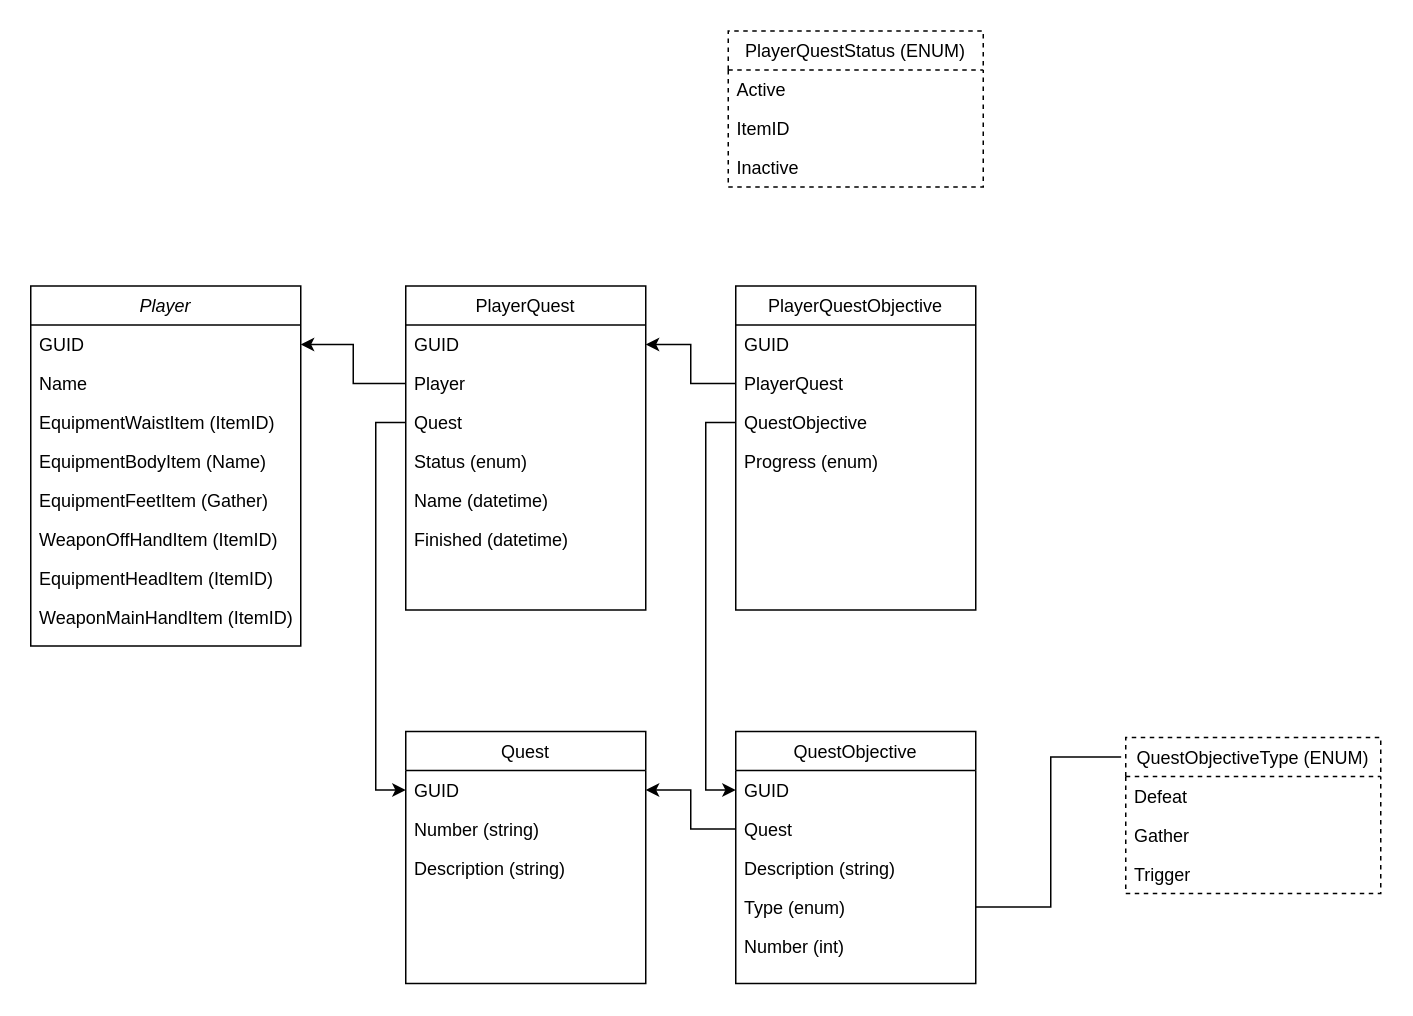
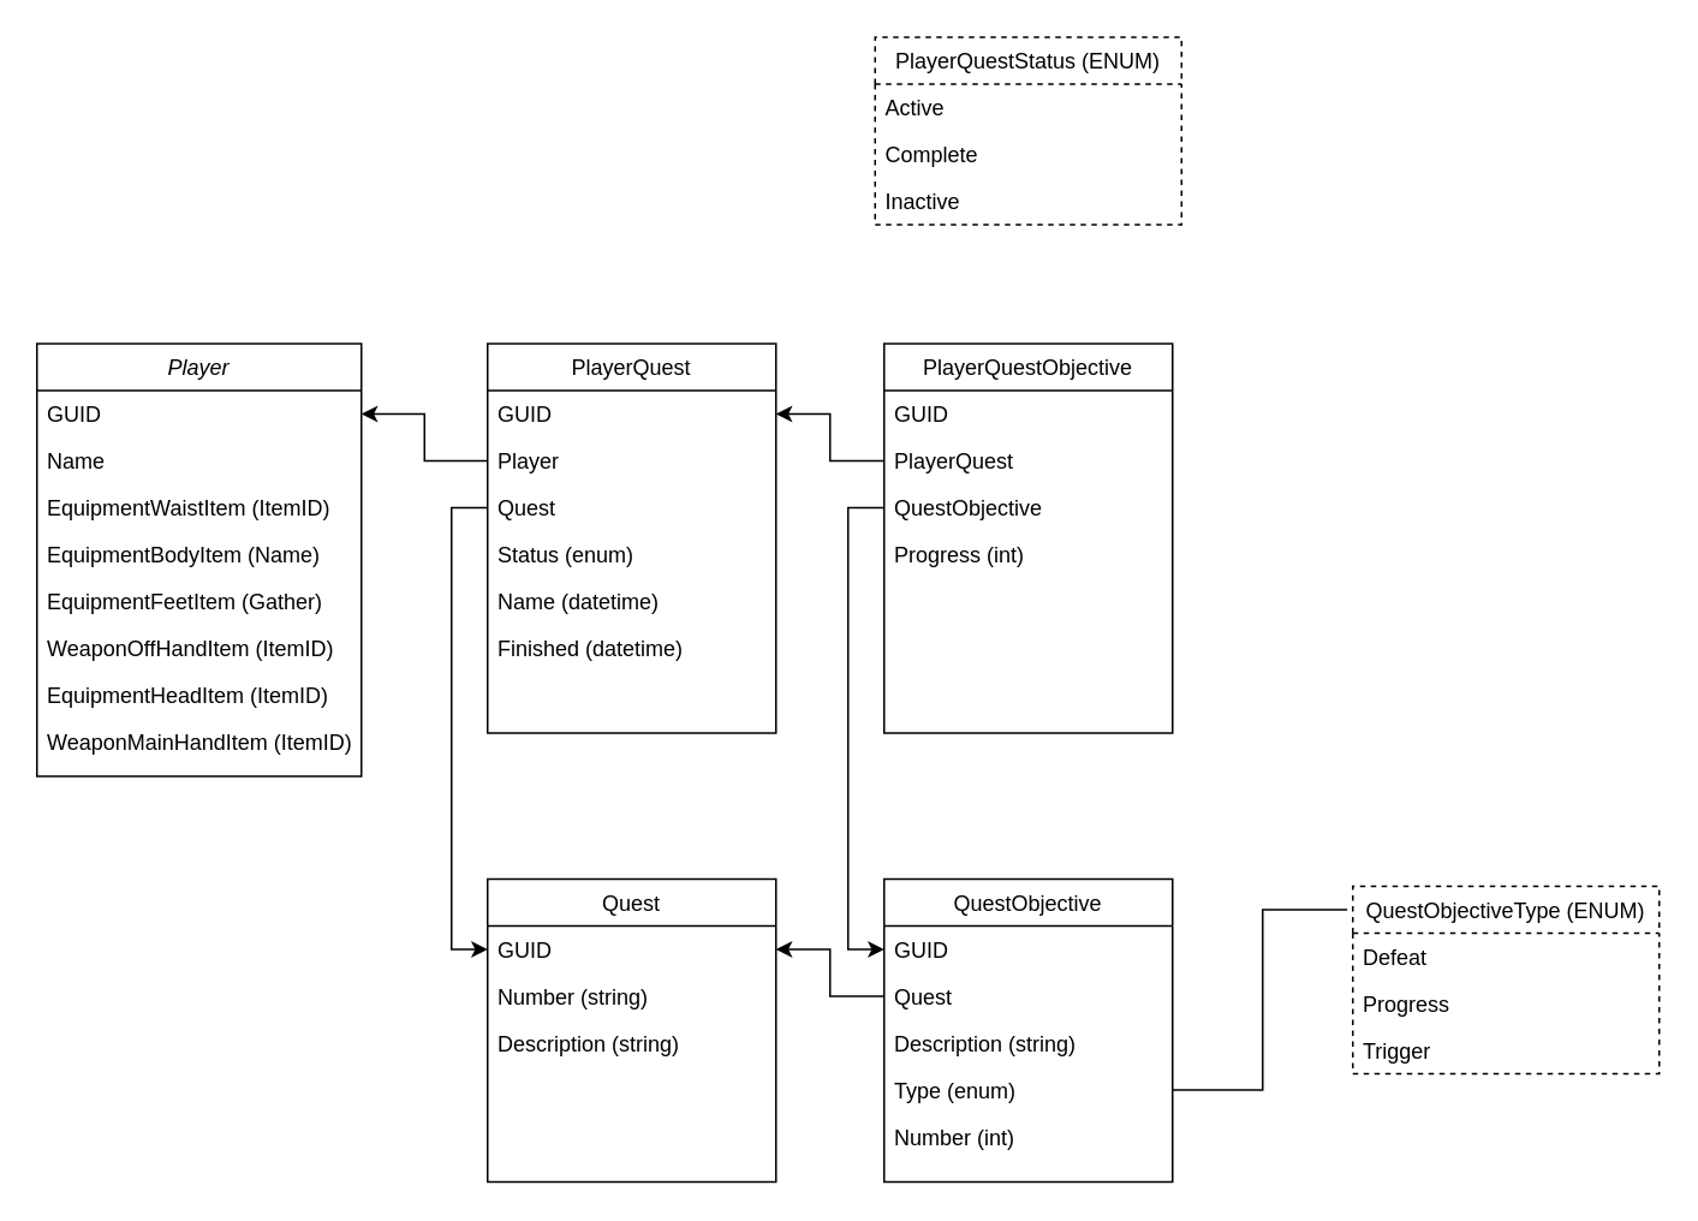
  <mxCell id="0" />
  <mxCell id="1" parent="0" />
  <mxCell id="2" value="Player" style="swimlane;fontStyle=2;align=center;verticalAlign=top;childLayout=stackLayout;horizontal=1;startSize=26;horizontalStack=0;resizeParent=1;resizeLast=0;collapsible=1;marginBottom=0;rounded=0;shadow=0;strokeWidth=1;" parent="1" vertex="1"><mxGeometry x="20" y="190" width="180" height="240" as="geometry"><mxRectangle x="230" y="140" width="160" height="26" as="alternateBounds" /></mxGeometry></mxCell>
  <mxCell id="3" value="GUID" style="text;align=left;verticalAlign=top;spacingLeft=4;spacingRight=4;overflow=hidden;rotatable=0;points=[[0,0.5],[1,0.5]];portConstraint=eastwest;" parent="2" vertex="1"><mxGeometry y="26" width="180" height="26" as="geometry" /></mxCell>
  <mxCell id="4" value="Name" style="text;align=left;verticalAlign=top;spacingLeft=4;spacingRight=4;overflow=hidden;rotatable=0;points=[[0,0.5],[1,0.5]];portConstraint=eastwest;" parent="2" vertex="1"><mxGeometry y="52" width="180" height="26" as="geometry" /></mxCell>
  <mxCell id="5" value="EquipmentWaistItem (ItemID)" style="text;align=left;verticalAlign=top;spacingLeft=4;spacingRight=4;overflow=hidden;rotatable=0;points=[[0,0.5],[1,0.5]];portConstraint=eastwest;" parent="2" vertex="1"><mxGeometry y="78" width="180" height="26" as="geometry" /></mxCell>
  <mxCell id="6" value="EquipmentBodyItem (Name)" style="text;align=left;verticalAlign=top;spacingLeft=4;spacingRight=4;overflow=hidden;rotatable=0;points=[[0,0.5],[1,0.5]];portConstraint=eastwest;" parent="2" vertex="1"><mxGeometry y="104" width="180" height="26" as="geometry" /></mxCell>
  <mxCell id="7" value="EquipmentFeetItem (Gather)" style="text;align=left;verticalAlign=top;spacingLeft=4;spacingRight=4;overflow=hidden;rotatable=0;points=[[0,0.5],[1,0.5]];portConstraint=eastwest;" parent="2" vertex="1"><mxGeometry y="130" width="180" height="26" as="geometry" /></mxCell>
  <mxCell id="8" value="WeaponOffHandItem (ItemID)" style="text;align=left;verticalAlign=top;spacingLeft=4;spacingRight=4;overflow=hidden;rotatable=0;points=[[0,0.5],[1,0.5]];portConstraint=eastwest;" parent="2" vertex="1"><mxGeometry y="156" width="180" height="26" as="geometry" /></mxCell>
  <mxCell id="9" value="EquipmentHeadItem (ItemID)" style="text;align=left;verticalAlign=top;spacingLeft=4;spacingRight=4;overflow=hidden;rotatable=0;points=[[0,0.5],[1,0.5]];portConstraint=eastwest;" parent="2" vertex="1"><mxGeometry y="182" width="180" height="26" as="geometry" /></mxCell>
  <mxCell id="10" value="WeaponMainHandItem (ItemID)" style="text;align=left;verticalAlign=top;spacingLeft=4;spacingRight=4;overflow=hidden;rotatable=0;points=[[0,0.5],[1,0.5]];portConstraint=eastwest;" parent="2" vertex="1"><mxGeometry y="208" width="180" height="26" as="geometry" /></mxCell>
  <mxCell id="11" value="PlayerQuest" style="swimlane;fontStyle=0;align=center;verticalAlign=top;childLayout=stackLayout;horizontal=1;startSize=26;horizontalStack=0;resizeParent=1;resizeLast=0;collapsible=1;marginBottom=0;rounded=0;shadow=0;strokeWidth=1;" parent="1" vertex="1"><mxGeometry x="270" y="190" width="160" height="216" as="geometry"><mxRectangle x="550" y="140" width="160" height="26" as="alternateBounds" /></mxGeometry></mxCell>
  <mxCell id="12" value="GUID" style="text;align=left;verticalAlign=top;spacingLeft=4;spacingRight=4;overflow=hidden;rotatable=0;points=[[0,0.5],[1,0.5]];portConstraint=eastwest;" parent="11" vertex="1"><mxGeometry y="26" width="160" height="26" as="geometry" /></mxCell>
  <mxCell id="13" value="Player" style="text;align=left;verticalAlign=top;spacingLeft=4;spacingRight=4;overflow=hidden;rotatable=0;points=[[0,0.5],[1,0.5]];portConstraint=eastwest;" parent="11" vertex="1"><mxGeometry y="52" width="160" height="26" as="geometry" /></mxCell>
  <mxCell id="14" value="Quest" style="text;align=left;verticalAlign=top;spacingLeft=4;spacingRight=4;overflow=hidden;rotatable=0;points=[[0,0.5],[1,0.5]];portConstraint=eastwest;rounded=0;shadow=0;html=0;" parent="11" vertex="1"><mxGeometry y="78" width="160" height="26" as="geometry" /></mxCell>
  <mxCell id="15" value="Status (enum)" style="text;align=left;verticalAlign=top;spacingLeft=4;spacingRight=4;overflow=hidden;rotatable=0;points=[[0,0.5],[1,0.5]];portConstraint=eastwest;rounded=0;shadow=0;html=0;" parent="11" vertex="1"><mxGeometry y="104" width="160" height="26" as="geometry" /></mxCell>
  <mxCell id="16" value="Name (datetime)" style="text;align=left;verticalAlign=top;spacingLeft=4;spacingRight=4;overflow=hidden;rotatable=0;points=[[0,0.5],[1,0.5]];portConstraint=eastwest;rounded=0;shadow=0;html=0;" parent="11" vertex="1"><mxGeometry y="130" width="160" height="26" as="geometry" /></mxCell>
  <mxCell id="17" value="Finished (datetime)" style="text;align=left;verticalAlign=top;spacingLeft=4;spacingRight=4;overflow=hidden;rotatable=0;points=[[0,0.5],[1,0.5]];portConstraint=eastwest;rounded=0;shadow=0;html=0;" parent="11" vertex="1"><mxGeometry y="156" width="160" height="26" as="geometry" /></mxCell>
  <mxCell id="18" value="Quest" style="swimlane;fontStyle=0;align=center;verticalAlign=top;childLayout=stackLayout;horizontal=1;startSize=26;horizontalStack=0;resizeParent=1;resizeLast=0;collapsible=1;marginBottom=0;rounded=0;shadow=0;strokeWidth=1;" parent="1" vertex="1"><mxGeometry x="270" y="487" width="160" height="168" as="geometry"><mxRectangle x="340" y="380" width="170" height="26" as="alternateBounds" /></mxGeometry></mxCell>
  <mxCell id="19" value="GUID" style="text;align=left;verticalAlign=top;spacingLeft=4;spacingRight=4;overflow=hidden;rotatable=0;points=[[0,0.5],[1,0.5]];portConstraint=eastwest;" parent="18" vertex="1"><mxGeometry y="26" width="160" height="26" as="geometry" /></mxCell>
  <mxCell id="20" value="Number (string)" style="text;align=left;verticalAlign=top;spacingLeft=4;spacingRight=4;overflow=hidden;rotatable=0;points=[[0,0.5],[1,0.5]];portConstraint=eastwest;" parent="18" vertex="1"><mxGeometry y="52" width="160" height="26" as="geometry" /></mxCell>
  <mxCell id="21" value="Description (string)" style="text;align=left;verticalAlign=top;spacingLeft=4;spacingRight=4;overflow=hidden;rotatable=0;points=[[0,0.5],[1,0.5]];portConstraint=eastwest;" parent="18" vertex="1"><mxGeometry y="78" width="160" height="26" as="geometry" /></mxCell>
  <mxCell id="22" value="QuestObjective" style="swimlane;fontStyle=0;align=center;verticalAlign=top;childLayout=stackLayout;horizontal=1;startSize=26;horizontalStack=0;resizeParent=1;resizeLast=0;collapsible=1;marginBottom=0;rounded=0;shadow=0;strokeWidth=1;" parent="1" vertex="1"><mxGeometry x="490" y="487" width="160" height="168" as="geometry"><mxRectangle x="340" y="380" width="170" height="26" as="alternateBounds" /></mxGeometry></mxCell>
  <mxCell id="23" value="GUID" style="text;align=left;verticalAlign=top;spacingLeft=4;spacingRight=4;overflow=hidden;rotatable=0;points=[[0,0.5],[1,0.5]];portConstraint=eastwest;" parent="22" vertex="1"><mxGeometry y="26" width="160" height="26" as="geometry" /></mxCell>
  <mxCell id="24" value="Quest" style="text;align=left;verticalAlign=top;spacingLeft=4;spacingRight=4;overflow=hidden;rotatable=0;points=[[0,0.5],[1,0.5]];portConstraint=eastwest;" parent="22" vertex="1"><mxGeometry y="52" width="160" height="26" as="geometry" /></mxCell>
  <mxCell id="25" value="Description (string)" style="text;align=left;verticalAlign=top;spacingLeft=4;spacingRight=4;overflow=hidden;rotatable=0;points=[[0,0.5],[1,0.5]];portConstraint=eastwest;" parent="22" vertex="1"><mxGeometry y="78" width="160" height="26" as="geometry" /></mxCell>
  <mxCell id="26" value="Type (enum)" style="text;align=left;verticalAlign=top;spacingLeft=4;spacingRight=4;overflow=hidden;rotatable=0;points=[[0,0.5],[1,0.5]];portConstraint=eastwest;" parent="22" vertex="1"><mxGeometry y="104" width="160" height="26" as="geometry" /></mxCell>
  <mxCell id="27" value="Number (int)" style="text;align=left;verticalAlign=top;spacingLeft=4;spacingRight=4;overflow=hidden;rotatable=0;points=[[0,0.5],[1,0.5]];portConstraint=eastwest;" parent="22" vertex="1"><mxGeometry y="130" width="160" height="26" as="geometry" /></mxCell>
  <mxCell id="28" value="QuestObjectiveType (ENUM)" style="swimlane;fontStyle=0;childLayout=stackLayout;horizontal=1;startSize=26;horizontalStack=0;resizeParent=1;resizeParentMax=0;resizeLast=0;collapsible=1;marginBottom=0;dashed=1;" parent="1" vertex="1"><mxGeometry x="750" y="491" width="170" height="104" as="geometry" /></mxCell>
  <mxCell id="29" value="Defeat" style="text;strokeColor=none;fillColor=none;align=left;verticalAlign=top;spacingLeft=4;spacingRight=4;overflow=hidden;rotatable=0;points=[[0,0.5],[1,0.5]];portConstraint=eastwest;dashed=1;" parent="28" vertex="1"><mxGeometry y="26" width="170" height="26" as="geometry" /></mxCell>
- <mxCell id="30" value="Gather" style="text;strokeColor=none;fillColor=none;align=left;verticalAlign=top;spacingLeft=4;spacingRight=4;overflow=hidden;rotatable=0;points=[[0,0.5],[1,0.5]];portConstraint=eastwest;dashed=1;" parent="28" vertex="1"><mxGeometry y="52" width="170" height="26" as="geometry" /></mxCell>
+ <mxCell id="30" value="Progress" style="text;strokeColor=none;fillColor=none;align=left;verticalAlign=top;spacingLeft=4;spacingRight=4;overflow=hidden;rotatable=0;points=[[0,0.5],[1,0.5]];portConstraint=eastwest;dashed=1;" parent="28" vertex="1"><mxGeometry y="52" width="170" height="26" as="geometry" /></mxCell>
  <mxCell id="31" value="Trigger" style="text;strokeColor=none;fillColor=none;align=left;verticalAlign=top;spacingLeft=4;spacingRight=4;overflow=hidden;rotatable=0;points=[[0,0.5],[1,0.5]];portConstraint=eastwest;dashed=1;" parent="28" vertex="1"><mxGeometry y="78" width="170" height="26" as="geometry" /></mxCell>
  <mxCell id="32" style="edgeStyle=orthogonalEdgeStyle;rounded=0;orthogonalLoop=1;jettySize=auto;html=1;entryX=-0.018;entryY=0.125;entryDx=0;entryDy=0;entryPerimeter=0;endArrow=none;" parent="1" source="26" target="28" edge="1"><mxGeometry relative="1" as="geometry" /></mxCell>
  <mxCell id="33" value="PlayerQuestObjective" style="swimlane;fontStyle=0;align=center;verticalAlign=top;childLayout=stackLayout;horizontal=1;startSize=26;horizontalStack=0;resizeParent=1;resizeLast=0;collapsible=1;marginBottom=0;rounded=0;shadow=0;strokeWidth=1;" parent="1" vertex="1"><mxGeometry x="490" y="190" width="160" height="216" as="geometry"><mxRectangle x="550" y="140" width="160" height="26" as="alternateBounds" /></mxGeometry></mxCell>
  <mxCell id="34" value="GUID" style="text;align=left;verticalAlign=top;spacingLeft=4;spacingRight=4;overflow=hidden;rotatable=0;points=[[0,0.5],[1,0.5]];portConstraint=eastwest;" parent="33" vertex="1"><mxGeometry y="26" width="160" height="26" as="geometry" /></mxCell>
  <mxCell id="35" value="PlayerQuest" style="text;align=left;verticalAlign=top;spacingLeft=4;spacingRight=4;overflow=hidden;rotatable=0;points=[[0,0.5],[1,0.5]];portConstraint=eastwest;" parent="33" vertex="1"><mxGeometry y="52" width="160" height="26" as="geometry" /></mxCell>
  <mxCell id="36" value="QuestObjective" style="text;align=left;verticalAlign=top;spacingLeft=4;spacingRight=4;overflow=hidden;rotatable=0;points=[[0,0.5],[1,0.5]];portConstraint=eastwest;" parent="33" vertex="1"><mxGeometry y="78" width="160" height="26" as="geometry" /></mxCell>
- <mxCell id="37" value="Progress (enum)" style="text;align=left;verticalAlign=top;spacingLeft=4;spacingRight=4;overflow=hidden;rotatable=0;points=[[0,0.5],[1,0.5]];portConstraint=eastwest;" parent="33" vertex="1"><mxGeometry y="104" width="160" height="26" as="geometry" /></mxCell>
+ <mxCell id="37" value="Progress (int)" style="text;align=left;verticalAlign=top;spacingLeft=4;spacingRight=4;overflow=hidden;rotatable=0;points=[[0,0.5],[1,0.5]];portConstraint=eastwest;" parent="33" vertex="1"><mxGeometry y="104" width="160" height="26" as="geometry" /></mxCell>
  <mxCell id="38" style="edgeStyle=orthogonalEdgeStyle;rounded=0;orthogonalLoop=1;jettySize=auto;html=1;entryX=1;entryY=0.5;entryDx=0;entryDy=0;" parent="1" source="13" target="3" edge="1"><mxGeometry relative="1" as="geometry" /></mxCell>
  <mxCell id="39" style="edgeStyle=orthogonalEdgeStyle;rounded=0;orthogonalLoop=1;jettySize=auto;html=1;entryX=0;entryY=0.5;entryDx=0;entryDy=0;" parent="1" source="14" target="19" edge="1"><mxGeometry relative="1" as="geometry" /></mxCell>
  <mxCell id="40" style="edgeStyle=orthogonalEdgeStyle;rounded=0;orthogonalLoop=1;jettySize=auto;html=1;entryX=1;entryY=0.5;entryDx=0;entryDy=0;" parent="1" source="35" target="12" edge="1"><mxGeometry relative="1" as="geometry" /></mxCell>
  <mxCell id="41" style="edgeStyle=orthogonalEdgeStyle;rounded=0;orthogonalLoop=1;jettySize=auto;html=1;entryX=1;entryY=0.5;entryDx=0;entryDy=0;" parent="1" source="24" target="19" edge="1"><mxGeometry relative="1" as="geometry" /></mxCell>
  <mxCell id="42" style="edgeStyle=orthogonalEdgeStyle;rounded=0;orthogonalLoop=1;jettySize=auto;html=1;entryX=0;entryY=0.5;entryDx=0;entryDy=0;" parent="1" source="36" target="23" edge="1"><mxGeometry relative="1" as="geometry" /></mxCell>
  <mxCell id="43" value="PlayerQuestStatus (ENUM)" style="swimlane;fontStyle=0;childLayout=stackLayout;horizontal=1;startSize=26;horizontalStack=0;resizeParent=1;resizeParentMax=0;resizeLast=0;collapsible=1;marginBottom=0;dashed=1;" parent="1" vertex="1"><mxGeometry x="485" y="20" width="170" height="104" as="geometry" /></mxCell>
  <mxCell id="44" value="Active" style="text;strokeColor=none;fillColor=none;align=left;verticalAlign=top;spacingLeft=4;spacingRight=4;overflow=hidden;rotatable=0;points=[[0,0.5],[1,0.5]];portConstraint=eastwest;dashed=1;" parent="43" vertex="1"><mxGeometry y="26" width="170" height="26" as="geometry" /></mxCell>
- <mxCell id="45" value="ItemID" style="text;strokeColor=none;fillColor=none;align=left;verticalAlign=top;spacingLeft=4;spacingRight=4;overflow=hidden;rotatable=0;points=[[0,0.5],[1,0.5]];portConstraint=eastwest;dashed=1;" parent="43" vertex="1"><mxGeometry y="52" width="170" height="26" as="geometry" /></mxCell>
+ <mxCell id="45" value="Complete" style="text;strokeColor=none;fillColor=none;align=left;verticalAlign=top;spacingLeft=4;spacingRight=4;overflow=hidden;rotatable=0;points=[[0,0.5],[1,0.5]];portConstraint=eastwest;dashed=1;" parent="43" vertex="1"><mxGeometry y="52" width="170" height="26" as="geometry" /></mxCell>
  <mxCell id="46" value="Inactive" style="text;strokeColor=none;fillColor=none;align=left;verticalAlign=top;spacingLeft=4;spacingRight=4;overflow=hidden;rotatable=0;points=[[0,0.5],[1,0.5]];portConstraint=eastwest;dashed=1;" parent="43" vertex="1"><mxGeometry y="78" width="170" height="26" as="geometry" /></mxCell>
